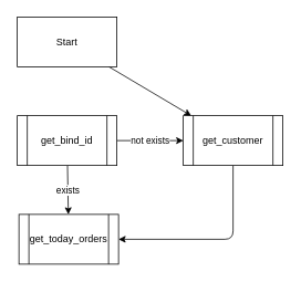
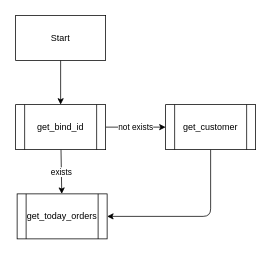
  <mxCell id="0" />
  <mxCell id="1" parent="0" />
- <mxCell id="2" value="" style="edgeStyle=none;html=1;" parent="1" source="3" target="9" edge="1"><mxGeometry relative="1" as="geometry" /></mxCell>
+ <mxCell id="2" value="" style="edgeStyle=none;html=1;" parent="1" source="3" target="6" edge="1"><mxGeometry relative="1" as="geometry" /></mxCell>
  <mxCell id="3" value="Start" style="rounded=0;whiteSpace=wrap;html=1;" parent="1" vertex="1"><mxGeometry x="20" y="20" width="120" height="60" as="geometry" /></mxCell>
  <mxCell id="4" value="exists" style="edgeStyle=none;html=1;" parent="1" source="6" target="7" edge="1"><mxGeometry relative="1" as="geometry" /></mxCell>
  <mxCell id="5" value="not exists" style="edgeStyle=none;html=1;entryX=0;entryY=0.5;entryDx=0;entryDy=0;" parent="1" source="6" target="9" edge="1"><mxGeometry relative="1" as="geometry" /></mxCell>
  <mxCell id="6" value="get_bind_id" style="shape=process;whiteSpace=wrap;html=1;backgroundOutline=1;" parent="1" vertex="1"><mxGeometry x="20" y="139" width="120" height="60" as="geometry" /></mxCell>
  <mxCell id="7" value="get_today_orders" style="shape=process;whiteSpace=wrap;html=1;backgroundOutline=1;" parent="1" vertex="1"><mxGeometry x="22" y="258" width="120" height="60" as="geometry" /></mxCell>
  <mxCell id="8" style="edgeStyle=elbowEdgeStyle;elbow=vertical;html=1;entryX=1;entryY=0.5;entryDx=0;entryDy=0;" parent="1" source="9" target="7" edge="1"><mxGeometry relative="1" as="geometry"><Array as="points"><mxPoint x="209" y="288" /></Array></mxGeometry></mxCell>
  <mxCell id="9" value="get_customer" style="shape=process;whiteSpace=wrap;html=1;backgroundOutline=1;" parent="1" vertex="1"><mxGeometry x="220" y="139" width="120" height="60" as="geometry" /></mxCell>
